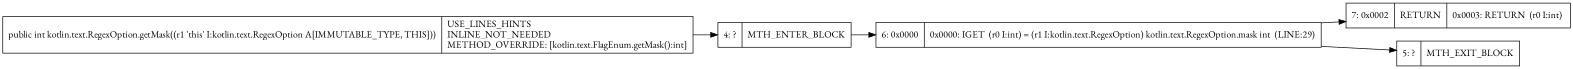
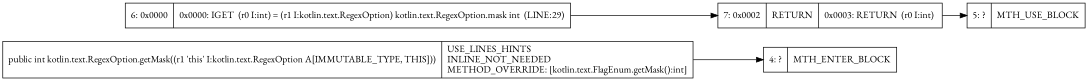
  digraph {
    fontname="EB Garamond"
    rankdir=LR
    node [fontname="EB Garamond" shape=record]
    edge [fontname="EB Garamond"]
    n1 [label="{4\:\ ?|MTH_ENTER_BLOCK\l}"]
    n2 [label="{6\:\ 0x0000|0x0000: IGET  (r0 I:int) = (r1 I:kotlin.text.RegexOption) kotlin.text.RegexOption.mask int  (LINE:29)\l}"]
    n3 [label="{7\:\ 0x0002|RETURN\l|0x0003: RETURN  (r0 I:int) \l}"]
-   n4 [label="{5\:\ ?|MTH_EXIT_BLOCK\l}"]
+   n4 [label="{5\:\ ?|MTH_USE_BLOCK\l}"]
    n5 [label="{public int kotlin.text.RegexOption.getMask((r1 'this' I:kotlin.text.RegexOption A[IMMUTABLE_TYPE, THIS]))  | USE_LINES_HINTS\lINLINE_NOT_NEEDED\lMETHOD_OVERRIDE: [kotlin.text.FlagEnum.getMask():int]\l}"]
-   n1 -> n2
    n2 -> n3
-   n2 -> n4
+   n3 -> n4
    n5 -> n1
  }
